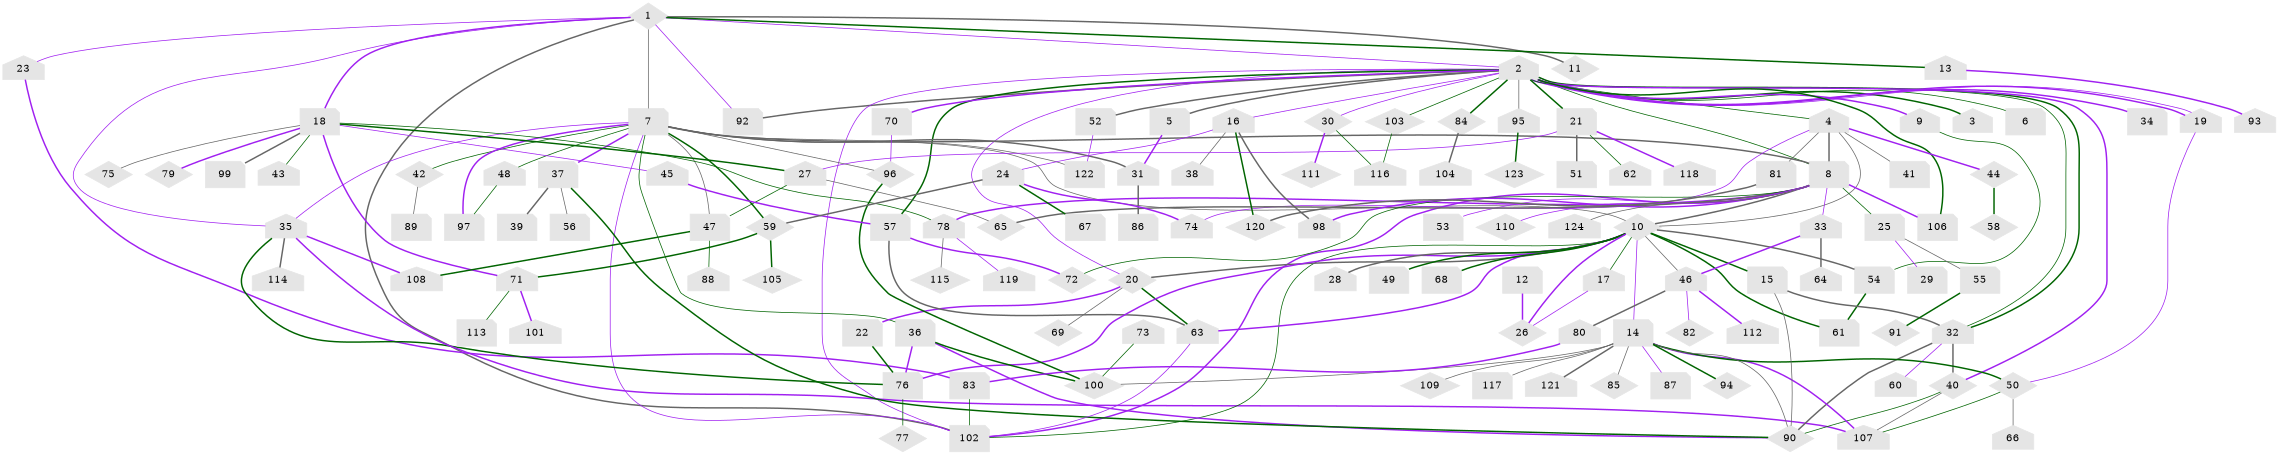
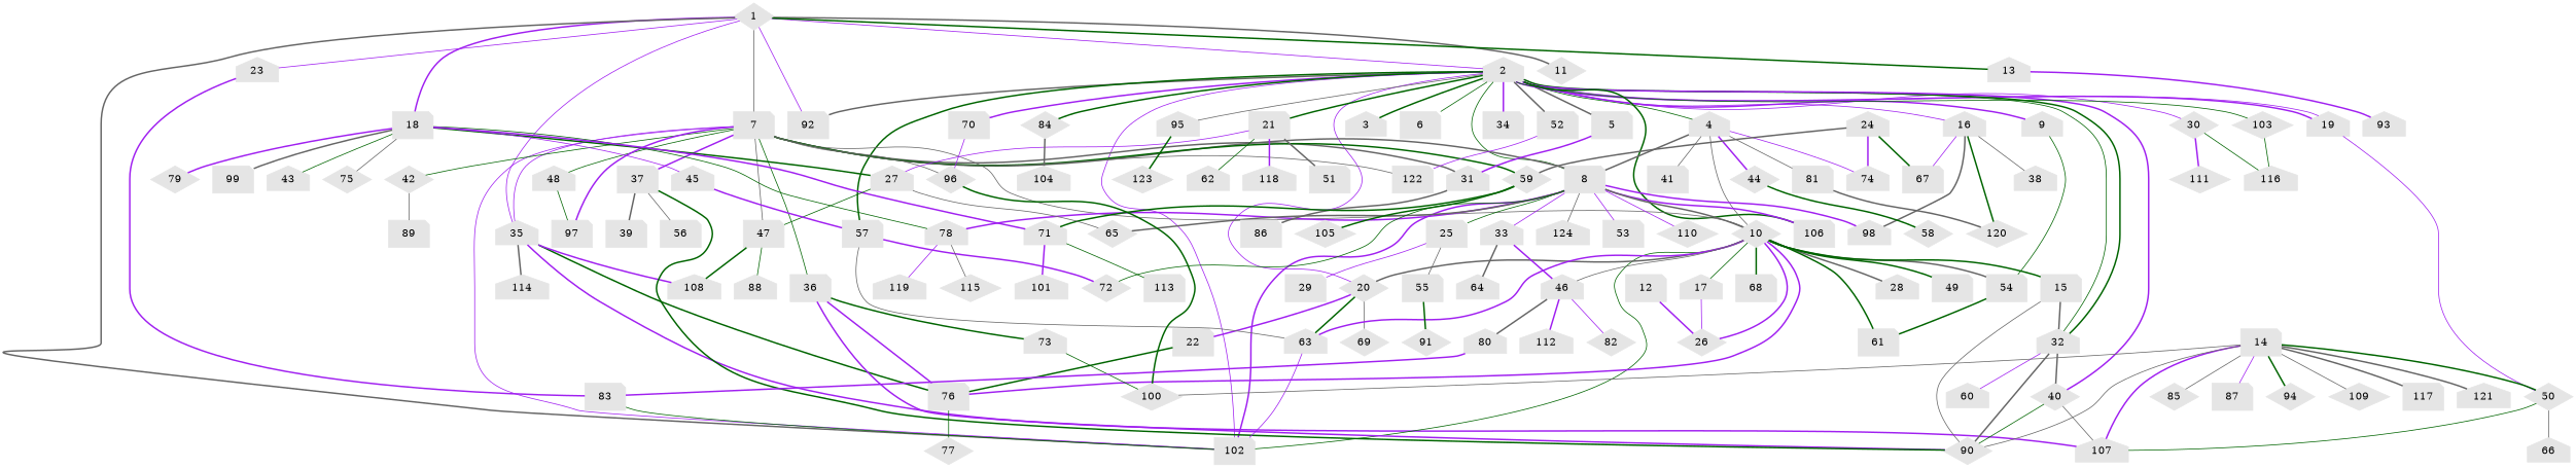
  graph {
    node [color=gray90 shape=house style=filled]
    edge [color=purple style=bold]
    1 [shape=diamond]
    2
    7 [shape=note]
    11 [shape=diamond]
    13
    18 [shape=note]
    23
    35
    92 [shape=note]
    102 [shape=note]
    3
    4
    5 [shape=note]
    6 [shape=note]
    8 [shape=note]
    9
    16
    19
    20 [shape=diamond]
    21 [shape=note]
    30 [shape=diamond]
    32
    34 [shape=note]
    40 [shape=diamond]
    52 [shape=note]
    57 [shape=note]
    70 [shape=note]
    84 [shape=diamond]
    95
    103 [shape=diamond]
    106 [shape=note]
    10 [shape=diamond]
    31
    36 [shape=note]
    37 [shape=note]
    42 [shape=diamond]
    47 [shape=note]
    48
    59 [shape=diamond]
    96 [shape=diamond]
    97 [shape=note]
    122 [shape=note]
    93
    78
    27
    43
    45
    71
    75 [shape=diamond]
    79 [shape=diamond]
    99 [shape=note]
    83 [shape=note]
    76 [shape=note]
    107
    108
    114
    41 [shape=note]
    44 [shape=diamond]
    74
    81 [shape=note]
    25 [shape=note]
    33
    53 [shape=note]
    65 [shape=diamond]
    72 [shape=diamond]
    98
    110 [shape=diamond]
    124
    54 [shape=note]
    24
    38
    120 [shape=diamond]
    50 [shape=diamond]
    63
    22 [shape=note]
    69 [shape=diamond]
    51 [shape=note]
    62
    118
    111 [shape=diamond]
    116
    90 [shape=diamond]
    60
    104
    123 [shape=diamond]
    14 [shape=note]
    15 [shape=note]
    17
    28
    46
    49 [shape=note]
    61 [shape=note]
    68 [shape=note]
    26 [shape=diamond]
    58 [shape=diamond]
    86 [shape=note]
    73
    39 [shape=note]
    56 [shape=note]
    89 [shape=note]
    88
    105 [shape=diamond]
    100 [shape=diamond]
    29 [shape=note]
    55 [shape=note]
    64
    115 [shape=diamond]
    119
    12 [shape=note]
    85 [shape=diamond]
    87 [shape=note]
    94 [shape=diamond]
    109 [shape=diamond]
    117 [shape=note]
    121
    80
    82 [shape=diamond]
    112
    77 [shape=diamond]
    66
    67 [shape=note]
    101
    113 [shape=note]
    91 [shape=diamond]
    1 -- 2 [style=solid]
    1 -- 7 [color=gray40 style=solid]
    1 -- 11 [color=gray40]
    1 -- 13 [color=darkgreen]
    1 -- 18
    1 -- 23 [style=solid]
    1 -- 35 [style=solid]
    1 -- 92 [style=solid]
    1 -- 102 [color=gray40]
    2 -- 92 [color=gray40]
    2 -- 102 [style=solid]
    2 -- 3 [color=darkgreen]
    2 -- 4 [color=darkgreen style=solid]
    2 -- 5 [color=gray40]
    2 -- 6 [color=darkgreen style=solid]
    2 -- 8 [color=darkgreen style=solid]
    2 -- 9
    2 -- 16 [style=solid]
    2 -- 19
    2 -- 19 [style=solid]
    2 -- 20 [style=solid]
    2 -- 21 [color=darkgreen]
    2 -- 30 [style=solid]
    2 -- 32 [color=darkgreen style=solid]
    2 -- 32 [color=darkgreen]
    2 -- 34
    2 -- 40
    2 -- 52 [color=gray40]
    2 -- 57 [color=darkgreen]
    2 -- 70
    2 -- 84 [color=darkgreen]
    2 -- 95 [color=gray40 style=solid]
    2 -- 103 [color=darkgreen style=solid]
    2 -- 106 [color=darkgreen]
    7 -- 35 [style=solid]
    7 -- 102 [style=solid]
    7 -- 8 [color=gray40]
    7 -- 10 [color=gray40 style=solid]
    7 -- 31 [color=gray40]
    7 -- 36 [color=darkgreen style=solid]
    7 -- 37
    7 -- 42 [color=darkgreen style=solid]
    7 -- 47 [color=gray40 style=solid]
    7 -- 48 [color=darkgreen style=solid]
    7 -- 59 [color=darkgreen]
    7 -- 96 [color=gray40 style=solid]
    7 -- 97
    7 -- 122 [color=gray40 style=solid]
    13 -- 93
    18 -- 78 [color=darkgreen style=solid]
    18 -- 27 [color=darkgreen]
    18 -- 43 [color=darkgreen style=solid]
    18 -- 45 [style=solid]
    18 -- 71
    18 -- 75 [color=gray40 style=solid]
    18 -- 79
    18 -- 99 [color=gray40]
    23 -- 83
    35 -- 76 [color=darkgreen]
    35 -- 107
    35 -- 108
    35 -- 114 [color=gray40]
    4 -- 8 [color=gray40]
    4 -- 10 [color=gray40 style=solid]
    4 -- 41 [color=gray40 style=solid]
    4 -- 44
    4 -- 74 [style=solid]
    4 -- 81 [color=gray40 style=solid]
    5 -- 31
    8 -- 102
    8 -- 106
    8 -- 10 [color=gray40]
    8 -- 78
    8 -- 25 [color=darkgreen style=solid]
    8 -- 33 [style=solid]
    8 -- 53 [style=solid]
    8 -- 65 [color=gray40]
    8 -- 72 [color=darkgreen style=solid]
    8 -- 98
    8 -- 110 [style=solid]
    8 -- 124 [color=gray40 style=solid]
    9 -- 54 [color=darkgreen style=solid]
    16 -- 98 [color=gray40]
-   16 -- 24 [style=solid]
+   16 -- 67 [style=solid]
    16 -- 38 [color=gray40 style=solid]
    16 -- 120 [color=darkgreen]
    19 -- 50 [style=solid]
    20 -- 63 [color=darkgreen]
    20 -- 22
    20 -- 69 [color=gray40 style=solid]
    21 -- 27 [style=solid]
    21 -- 51 [color=gray40]
    21 -- 62 [color=darkgreen style=solid]
    21 -- 118
    30 -- 111
    30 -- 116 [color=darkgreen style=solid]
    32 -- 40 [color=gray40]
    32 -- 90 [color=gray40]
    32 -- 60 [style=solid]
    40 -- 107 [color=gray40 style=solid]
    40 -- 90 [color=darkgreen style=solid]
    52 -- 122 [style=solid]
    57 -- 72
-   57 -- 63 [color=gray40]
+   57 -- 63 [color=gray40 style=solid]
    70 -- 96 [style=solid]
    84 -- 104 [color=gray40]
    95 -- 123 [color=darkgreen]
    103 -- 116 [color=darkgreen style=solid]
    10 -- 102 [color=darkgreen style=solid]
    10 -- 20 [color=gray40]
    10 -- 76
    10 -- 54 [color=gray40]
    10 -- 63
-   10 -- 14 [style=solid]
    10 -- 15 [color=darkgreen]
    10 -- 17 [color=darkgreen style=solid]
    10 -- 28 [color=gray40]
    10 -- 46 [color=gray40 style=solid]
    10 -- 49 [color=darkgreen]
    10 -- 61 [color=darkgreen]
    10 -- 68 [color=darkgreen]
    10 -- 26
    31 -- 86 [color=gray40]
    36 -- 76
    36 -- 90
-   36 -- 100 [color=darkgreen]
+   36 -- 73 [color=darkgreen]
    37 -- 90 [color=darkgreen]
    37 -- 39 [color=gray40]
    37 -- 56 [color=gray40 style=solid]
    42 -- 89 [color=gray40 style=solid]
    47 -- 108 [color=darkgreen]
    47 -- 88 [color=darkgreen style=solid]
    48 -- 97 [color=darkgreen style=solid]
    59 -- 71 [color=darkgreen]
    59 -- 105 [color=darkgreen]
    96 -- 100 [color=darkgreen]
    78 -- 115 [color=gray40 style=solid]
    78 -- 119 [style=solid]
    27 -- 47 [color=darkgreen style=solid]
    27 -- 65 [color=gray40 style=solid]
    45 -- 57
    71 -- 101
    71 -- 113 [color=darkgreen style=solid]
    83 -- 102 [color=darkgreen style=solid]
    76 -- 77 [color=darkgreen style=solid]
    44 -- 58 [color=darkgreen]
    81 -- 120 [color=gray40]
    25 -- 29 [style=solid]
    25 -- 55 [color=gray40 style=solid]
    33 -- 46
    33 -- 64 [color=gray40]
    54 -- 61 [color=darkgreen]
    24 -- 59 [color=gray40]
    24 -- 74
    24 -- 67 [color=darkgreen]
    50 -- 107 [color=darkgreen style=solid]
    50 -- 66 [color=gray40 style=solid]
    63 -- 102 [style=solid]
    22 -- 76 [color=darkgreen]
    14 -- 107
    14 -- 50 [color=darkgreen]
    14 -- 90 [color=gray40 style=solid]
    14 -- 100 [color=gray40 style=solid]
    14 -- 85 [color=gray40 style=solid]
    14 -- 87 [style=solid]
    14 -- 94 [color=darkgreen]
    14 -- 109 [color=gray40 style=solid]
-   14 -- 117 [color=gray40 style=solid]
+   14 -- 117 [color=gray40]
    14 -- 121 [color=gray40]
    15 -- 32 [color=gray40]
    15 -- 90 [color=gray40 style=solid]
    17 -- 26 [style=solid]
    46 -- 80 [color=gray40]
    46 -- 82 [style=solid]
    46 -- 112
    73 -- 100 [color=darkgreen style=solid]
    55 -- 91 [color=darkgreen]
    12 -- 26
    80 -- 83
  }
